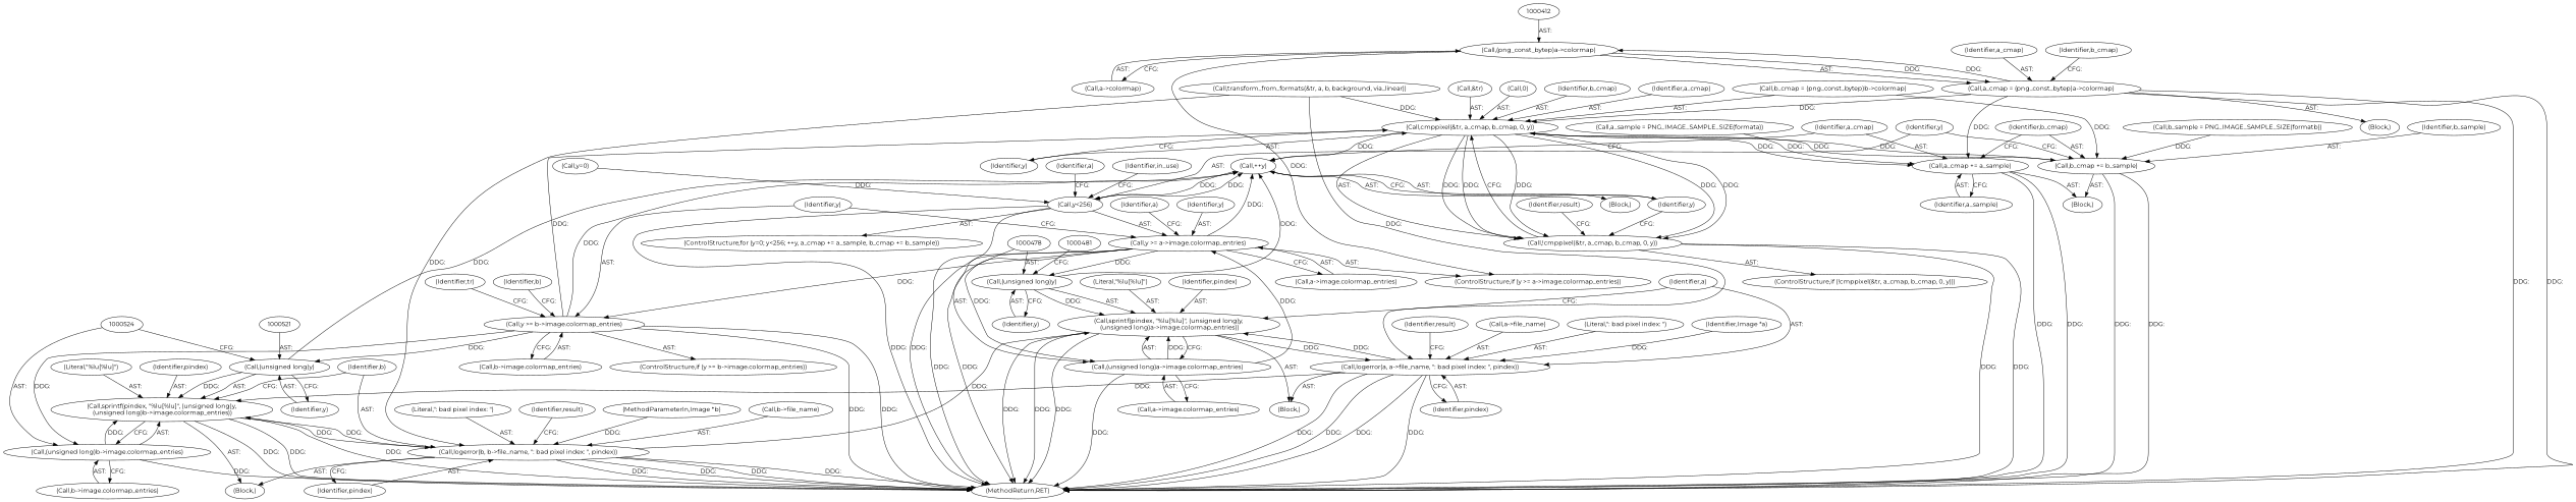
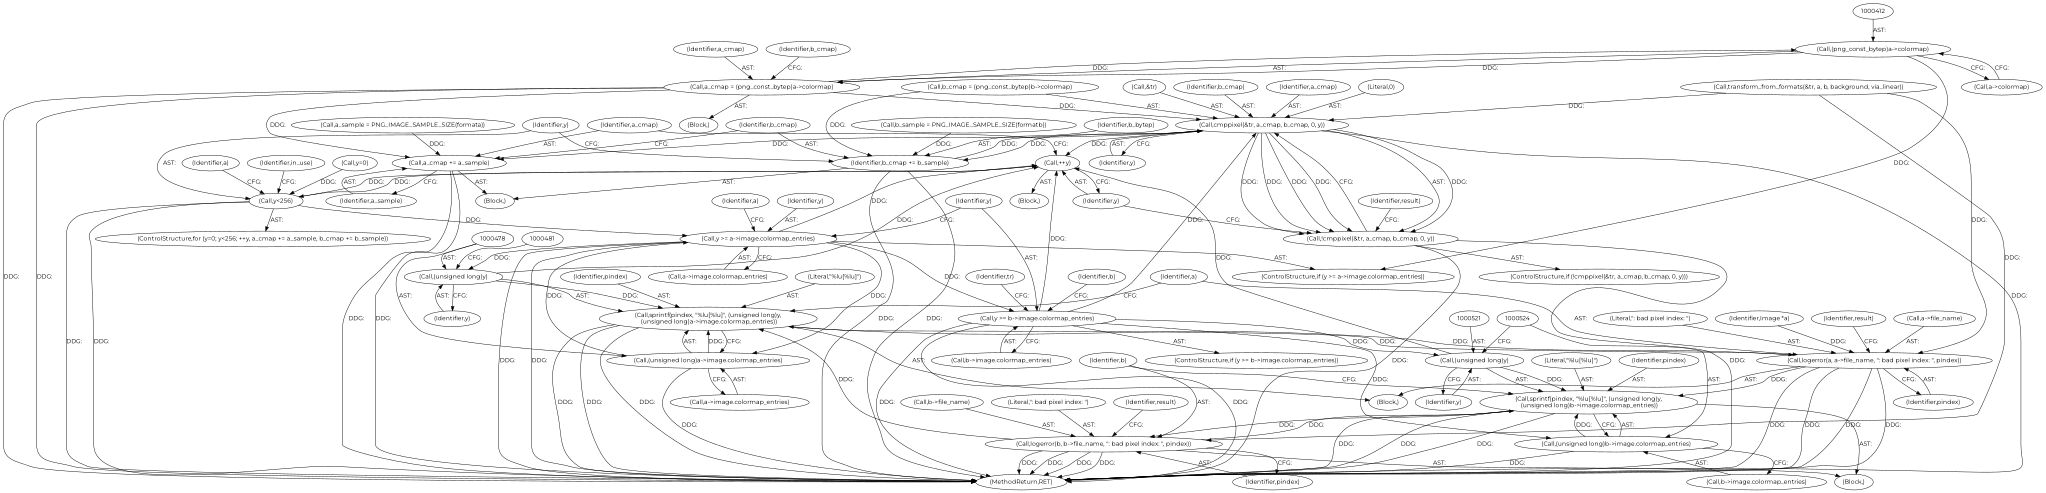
  digraph {
    fontname=Montserrat
    node [fontname=Montserrat]
    edge [fontname=Montserrat]
    n1 [label="(Call,(png_const_bytep)a->colormap)"]
    n2 [label="(Call,a_cmap = (png_const_bytep)a->colormap)"]
    n3 [label="(Call,a->colormap)"]
    n4 [label="(ControlStructure,if (y >= a->image.colormap_entries))"]
    n5 [label="(MethodReturn,RET)"]
    n6 [label="(Call,a_cmap += a_sample)"]
    n7 [label="(Call,cmppixel(&tr, a_cmap, b_cmap, 0, y))"]
    n8 [label="(Block,)"]
    n9 [label="(Block,)"]
    n10 [label="(Identifier,a_sample)"]
    n11 [label="(Call,++y)"]
-   n12 [label="(Call,b_cmap += b_sample)"]
+   n12 [label="(Identifier,b_cmap += b_sample)"]
    n13 [label="(Call,!cmppixel(&tr, a_cmap, b_cmap, 0, y))"]
    n14 [label="(Identifier,y)"]
    n15 [label="(Call,y<256)"]
    n16 [label="(Identifier,y)"]
    n17 [label="(Block,)"]
    n18 [label="(ControlStructure,if (!cmppixel(&tr, a_cmap, b_cmap, 0, y)))"]
    n19 [label="(Call,y >= a->image.colormap_entries)"]
    n20 [label="(ControlStructure,for (y=0; y<256; ++y, a_cmap += a_sample, b_cmap += b_sample))"]
    n21 [label="(Call,(unsigned long)y)"]
    n22 [label="(Call,(unsigned long)a->image.colormap_entries)"]
    n23 [label="(Call,y >= b->image.colormap_entries)"]
    n24 [label="(Call,a->image.colormap_entries)"]
    n25 [label="(Call,sprintf(pindex, \"%lu[%lu]\", (unsigned long)y,\n (unsigned long)a->image.colormap_entries))"]
    n26 [label="(Identifier,y)"]
    n27 [label="(Call,a->image.colormap_entries)"]
    n28 [label="(Call,(unsigned long)b->image.colormap_entries)"]
    n29 [label="(Call,(unsigned long)y)"]
    n30 [label="(ControlStructure,if (y >= b->image.colormap_entries))"]
    n31 [label="(Call,b->image.colormap_entries)"]
    n32 [label="(Call,logerror(a, a->file_name, \": bad pixel index: \", pindex))"]
    n33 [label="(Block,)"]
    n34 [label="(Call,sprintf(pindex, \"%lu[%lu]\", (unsigned long)y,\n (unsigned long)b->image.colormap_entries))"]
    n35 [label="(Identifier,pindex)"]
    n36 [label="(Call,logerror(b, b->file_name, \": bad pixel index: \", pindex))"]
    n37 [label="(Block,)"]
    n38 [label="(Identifier,pindex)"]
    n39 [label="(Call,b->image.colormap_entries)"]
    n40 [label="(Identifier,y)"]
-   n41 [label="(Identifier,b_sample)"]
+   n41 [label="(Identifier,b_bytep)"]
    n42 [label="(Identifier,result)"]
    n43 [label="(Identifier,a_cmap)"]
    n44 [label="(Identifier,a)"]
    n45 [label="(Identifier,pindex)"]
    n46 [label="(Identifier,a)"]
-   n47 [label="(MethodParameterIn,Image *b)"]
    n48 [label="(Literal,\": bad pixel index: \")"]
    n49 [label="(Call,b->file_name)"]
    n50 [label="(Identifier,b)"]
    n51 [label="(Literal,\"%lu[%lu]\")"]
    n52 [label="(Identifier,Image *a)"]
    n53 [label="(Call,y=0)"]
    n54 [label="(Identifier,a_cmap)"]
    n55 [label="(Identifier,y)"]
    n56 [label="(Call,transform_from_formats(&tr, a, b, background, via_linear))"]
    n57 [label="(Call,&tr)"]
    n58 [label="(Call,a_sample = PNG_IMAGE_SAMPLE_SIZE(formata))"]
    n59 [label="(Identifier,b_cmap)"]
    n60 [label="(Call,b_cmap = (png_const_bytep)b->colormap)"]
    n61 [label="(Identifier,y)"]
    n62 [label="(Identifier,b)"]
    n63 [label="(Identifier,b_cmap)"]
    n64 [label="(Identifier,y)"]
    n65 [label="(Identifier,result)"]
    n66 [label="(Literal,\"%lu[%lu]\")"]
    n67 [label="(Identifier,tr)"]
    n68 [label="(Identifier,a)"]
    n69 [label="(Identifier,pindex)"]
    n70 [label="(Call,b_sample = PNG_IMAGE_SAMPLE_SIZE(formatb))"]
    n71 [label="(Literal,\": bad pixel index: \")"]
    n72 [label="(Identifier,in_use)"]
    n73 [label="(Identifier,result)"]
    n74 [label="(Identifier,a_cmap)"]
    n75 [label="(Call,a->file_name)"]
-   n76 [label="(Call,0)"]
+   n76 [label="(Literal,0)"]
    n77 [label="(Identifier,b_cmap)"]
    1000412
    1000478
    1000481
    1000521
    1000524
    n1 -> n2 [label="AST: "]
    n1 -> n2 [label="DDG: "]
    n1 -> n3 [label="CFG: "]
    n1 -> n4 [label="DDG: "]
    n2 -> n1 [label="DDG: "]
    n2 -> n5 [label="DDG: "]
    n2 -> n5 [label="DDG: "]
    n2 -> n6 [label="DDG: "]
    n2 -> n7 [label="DDG: "]
    n2 -> n8 [label="AST: "]
-   n3 -> n1 [label="AST: "]
+   n3 -> n1 [label="CFG: "]
    n6 -> n5 [label="DDG: "]
    n6 -> n5 [label="DDG: "]
    n6 -> n9 [label="AST: "]
    n6 -> n10 [label="CFG: "]
+   n7 -> n5 [label="DDG: "]
    n7 -> n6 [label="DDG: "]
    n7 -> n11 [label="DDG: "]
    n7 -> n12 [label="DDG: "]
    n7 -> n13 [label="AST: "]
    n7 -> n13 [label="DDG: "]
    n7 -> n13 [label="DDG: "]
    n7 -> n13 [label="DDG: "]
    n7 -> n13 [label="DDG: "]
    n7 -> n13 [label="DDG: "]
    n7 -> n14 [label="CFG: "]
    n10 -> n6 [label="AST: "]
    n11 -> n15 [label="DDG: "]
    n11 -> n16 [label="CFG: "]
    n11 -> n17 [label="AST: "]
    n12 -> n5 [label="DDG: "]
    n12 -> n5 [label="DDG: "]
    n12 -> n7 [label="DDG: "]
    n12 -> n9 [label="AST: "]
    n13 -> n5 [label="DDG: "]
    n13 -> n5 [label="DDG: "]
    n13 -> n7 [label="CFG: "]
    n13 -> n18 [label="AST: "]
    n14 -> n7 [label="AST: "]
    n15 -> n5 [label="DDG: "]
    n15 -> n5 [label="DDG: "]
    n15 -> n11 [label="DDG: "]
-   n15 -> n19 [label="AST: "]
+   n15 -> n19 [label="DDG: "]
    n15 -> n20 [label="AST: "]
    n16 -> n11 [label="AST: "]
    n16 -> n13 [label="CFG: "]
    n19 -> n4 [label="AST: "]
    n19 -> n5 [label="DDG: "]
    n19 -> n5 [label="DDG: "]
    n19 -> n11 [label="DDG: "]
    n19 -> n21 [label="DDG: "]
    n19 -> n22 [label="DDG: "]
    n19 -> n23 [label="DDG: "]
    n19 -> n24 [label="CFG: "]
    n21 -> n11 [label="DDG: "]
    n21 -> n25 [label="AST: "]
    n21 -> n25 [label="DDG: "]
    n21 -> n26 [label="CFG: "]
    n22 -> n5 [label="DDG: "]
    n22 -> n19 [label="DDG: "]
    n22 -> n25 [label="AST: "]
    n22 -> n25 [label="DDG: "]
    n22 -> n27 [label="CFG: "]
    n23 -> n5 [label="DDG: "]
    n23 -> n5 [label="DDG: "]
    n23 -> n7 [label="DDG: "]
    n23 -> n11 [label="DDG: "]
    n23 -> n28 [label="DDG: "]
    n23 -> n29 [label="DDG: "]
    n23 -> n30 [label="AST: "]
    n23 -> n31 [label="CFG: "]
    n24 -> n19 [label="AST: "]
    n25 -> n5 [label="DDG: "]
    n25 -> n5 [label="DDG: "]
    n25 -> n5 [label="DDG: "]
    n25 -> n22 [label="CFG: "]
    n25 -> n32 [label="DDG: "]
    n25 -> n33 [label="AST: "]
    n26 -> n21 [label="AST: "]
    n27 -> n22 [label="AST: "]
    n28 -> n5 [label="DDG: "]
    n28 -> n34 [label="AST: "]
    n28 -> n34 [label="DDG: "]
    n28 -> n39 [label="CFG: "]
    n29 -> n11 [label="DDG: "]
    n29 -> n34 [label="AST: "]
    n29 -> n34 [label="DDG: "]
    n29 -> n40 [label="CFG: "]
    n31 -> n23 [label="AST: "]
    n32 -> n5 [label="DDG: "]
    n32 -> n5 [label="DDG: "]
    n32 -> n5 [label="DDG: "]
    n32 -> n5 [label="DDG: "]
    n32 -> n25 [label="DDG: "]
    n32 -> n33 [label="AST: "]
    n32 -> n34 [label="DDG: "]
    n32 -> n35 [label="CFG: "]
    n34 -> n5 [label="DDG: "]
    n34 -> n5 [label="DDG: "]
    n34 -> n5 [label="DDG: "]
    n34 -> n28 [label="CFG: "]
    n34 -> n36 [label="DDG: "]
    n34 -> n37 [label="AST: "]
    n35 -> n32 [label="AST: "]
    n36 -> n5 [label="DDG: "]
    n36 -> n5 [label="DDG: "]
    n36 -> n5 [label="DDG: "]
    n36 -> n5 [label="DDG: "]
    n36 -> n25 [label="DDG: "]
    n36 -> n34 [label="DDG: "]
    n36 -> n37 [label="AST: "]
    n36 -> n38 [label="CFG: "]
    n38 -> n36 [label="AST: "]
    n39 -> n28 [label="AST: "]
    n40 -> n29 [label="AST: "]
    n41 -> n12 [label="AST: "]
    n42 -> n13 [label="CFG: "]
    n43 -> n6 [label="AST: "]
    n43 -> n11 [label="CFG: "]
    n44 -> n25 [label="CFG: "]
    n44 -> n32 [label="AST: "]
    n45 -> n25 [label="AST: "]
    n46 -> n19 [label="CFG: "]
-   n47 -> n36 [label="DDG: "]
    n48 -> n32 [label="AST: "]
    n49 -> n36 [label="AST: "]
    n50 -> n34 [label="CFG: "]
    n50 -> n36 [label="AST: "]
    n51 -> n25 [label="AST: "]
    n52 -> n32 [label="DDG: "]
    n53 -> n15 [label="DDG: "]
    n54 -> n2 [label="AST: "]
    n55 -> n19 [label="AST: "]
    n56 -> n7 [label="DDG: "]
    n56 -> n32 [label="DDG: "]
    n56 -> n36 [label="DDG: "]
    n57 -> n7 [label="AST: "]
    n58 -> n6 [label="DDG: "]
    n59 -> n2 [label="CFG: "]
    n60 -> n7 [label="AST: "]
    n60 -> n12 [label="DDG: "]
    n61 -> n12 [label="CFG: "]
    n61 -> n15 [label="AST: "]
    n62 -> n23 [label="CFG: "]
    n63 -> n7 [label="AST: "]
    n64 -> n19 [label="CFG: "]
    n64 -> n23 [label="AST: "]
    n65 -> n32 [label="CFG: "]
    n66 -> n34 [label="AST: "]
    n67 -> n23 [label="CFG: "]
    n68 -> n15 [label="CFG: "]
    n69 -> n34 [label="AST: "]
    n70 -> n12 [label="DDG: "]
    n71 -> n36 [label="AST: "]
    n72 -> n15 [label="CFG: "]
    n73 -> n36 [label="CFG: "]
    n74 -> n7 [label="AST: "]
    n75 -> n32 [label="AST: "]
    n76 -> n7 [label="AST: "]
    n77 -> n6 [label="CFG: "]
    n77 -> n12 [label="AST: "]
    1000412 -> n1 [label="AST: "]
    1000478 -> n21 [label="AST: "]
    1000478 -> n22 [label="AST: "]
    1000481 -> n21 [label="CFG: "]
    1000521 -> n29 [label="AST: "]
    1000524 -> n28 [label="AST: "]
    1000524 -> n29 [label="CFG: "]
  }
